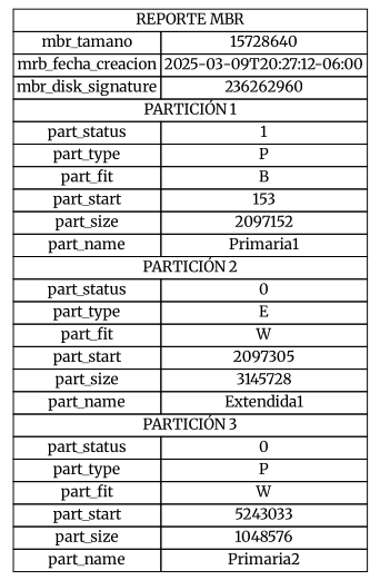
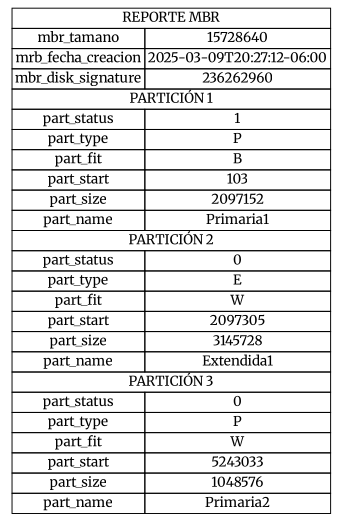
  digraph {
    fontname=Merriweather
-   n1 [label=<<TABLE BORDER="0" CELLBORDER="1" CELLSPACING="0">     <TR><TD COLSPAN="2">REPORTE MBR</TD></TR>     <TR><TD>mbr_tamano</TD><TD>15728640</TD></TR>     <TR><TD>mrb_fecha_creacion</TD><TD>2025-03-09T20:27:12-06:00</TD></TR>     <TR><TD>mbr_disk_signature</TD><TD>236262960</TD></TR>     <TR><TD COLSPAN="2">PARTICIÓN 1</TD></TR>     <TR><TD>part_status</TD><TD>1</TD></TR>     <TR><TD>part_type</TD><TD>P</TD></TR>     <TR><TD>part_fit</TD><TD>B</TD></TR>     <TR><TD>part_start</TD><TD>153</TD></TR>     <TR><TD>part_size</TD><TD>2097152</TD></TR>     <TR><TD>part_name</TD><TD>Primaria1</TD></TR>     <TR><TD COLSPAN="2">PARTICIÓN 2</TD></TR>     <TR><TD>part_status</TD><TD>0</TD></TR>     <TR><TD>part_type</TD><TD>E</TD></TR>     <TR><TD>part_fit</TD><TD>W</TD></TR>     <TR><TD>part_start</TD><TD>2097305</TD></TR>     <TR><TD>part_size</TD><TD>3145728</TD></TR>     <TR><TD>part_name</TD><TD>Extendida1</TD></TR>     <TR><TD COLSPAN="2">PARTICIÓN 3</TD></TR>     <TR><TD>part_status</TD><TD>0</TD></TR>     <TR><TD>part_type</TD><TD>P</TD></TR>     <TR><TD>part_fit</TD><TD>W</TD></TR>     <TR><TD>part_start</TD><TD>5243033</TD></TR>     <TR><TD>part_size</TD><TD>1048576</TD></TR>     <TR><TD>part_name</TD><TD>Primaria2</TD></TR>   </TABLE>> shape=plaintext fontname=Merriweather]
+   n1 [label=<<TABLE BORDER="0" CELLBORDER="1" CELLSPACING="0">     <TR><TD COLSPAN="2">REPORTE MBR</TD></TR>     <TR><TD>mbr_tamano</TD><TD>15728640</TD></TR>     <TR><TD>mrb_fecha_creacion</TD><TD>2025-03-09T20:27:12-06:00</TD></TR>     <TR><TD>mbr_disk_signature</TD><TD>236262960</TD></TR>     <TR><TD COLSPAN="2">PARTICIÓN 1</TD></TR>     <TR><TD>part_status</TD><TD>1</TD></TR>     <TR><TD>part_type</TD><TD>P</TD></TR>     <TR><TD>part_fit</TD><TD>B</TD></TR>     <TR><TD>part_start</TD><TD>103</TD></TR>     <TR><TD>part_size</TD><TD>2097152</TD></TR>     <TR><TD>part_name</TD><TD>Primaria1</TD></TR>     <TR><TD COLSPAN="2">PARTICIÓN 2</TD></TR>     <TR><TD>part_status</TD><TD>0</TD></TR>     <TR><TD>part_type</TD><TD>E</TD></TR>     <TR><TD>part_fit</TD><TD>W</TD></TR>     <TR><TD>part_start</TD><TD>2097305</TD></TR>     <TR><TD>part_size</TD><TD>3145728</TD></TR>     <TR><TD>part_name</TD><TD>Extendida1</TD></TR>     <TR><TD COLSPAN="2">PARTICIÓN 3</TD></TR>     <TR><TD>part_status</TD><TD>0</TD></TR>     <TR><TD>part_type</TD><TD>P</TD></TR>     <TR><TD>part_fit</TD><TD>W</TD></TR>     <TR><TD>part_start</TD><TD>5243033</TD></TR>     <TR><TD>part_size</TD><TD>1048576</TD></TR>     <TR><TD>part_name</TD><TD>Primaria2</TD></TR>   </TABLE>> shape=plaintext fontname=Merriweather]
  }
